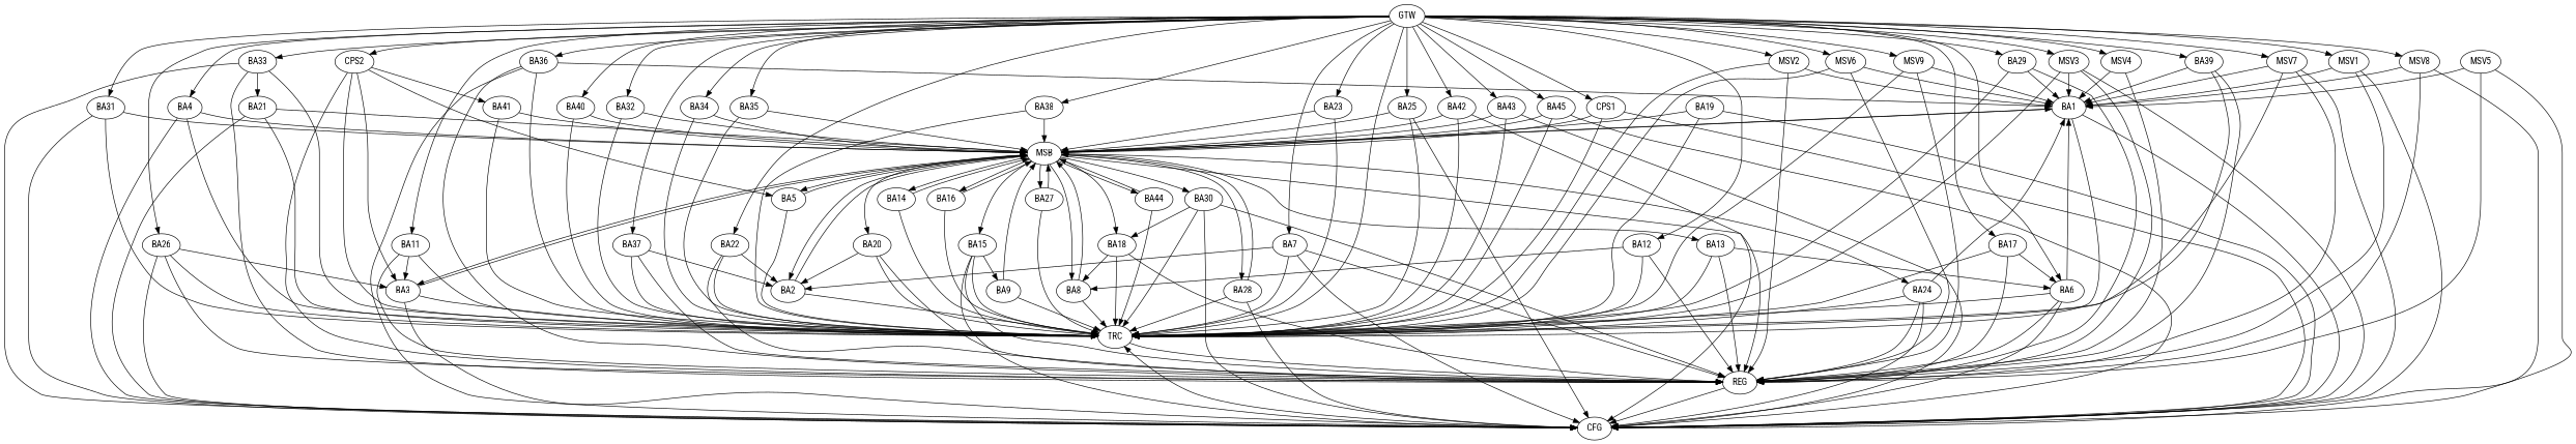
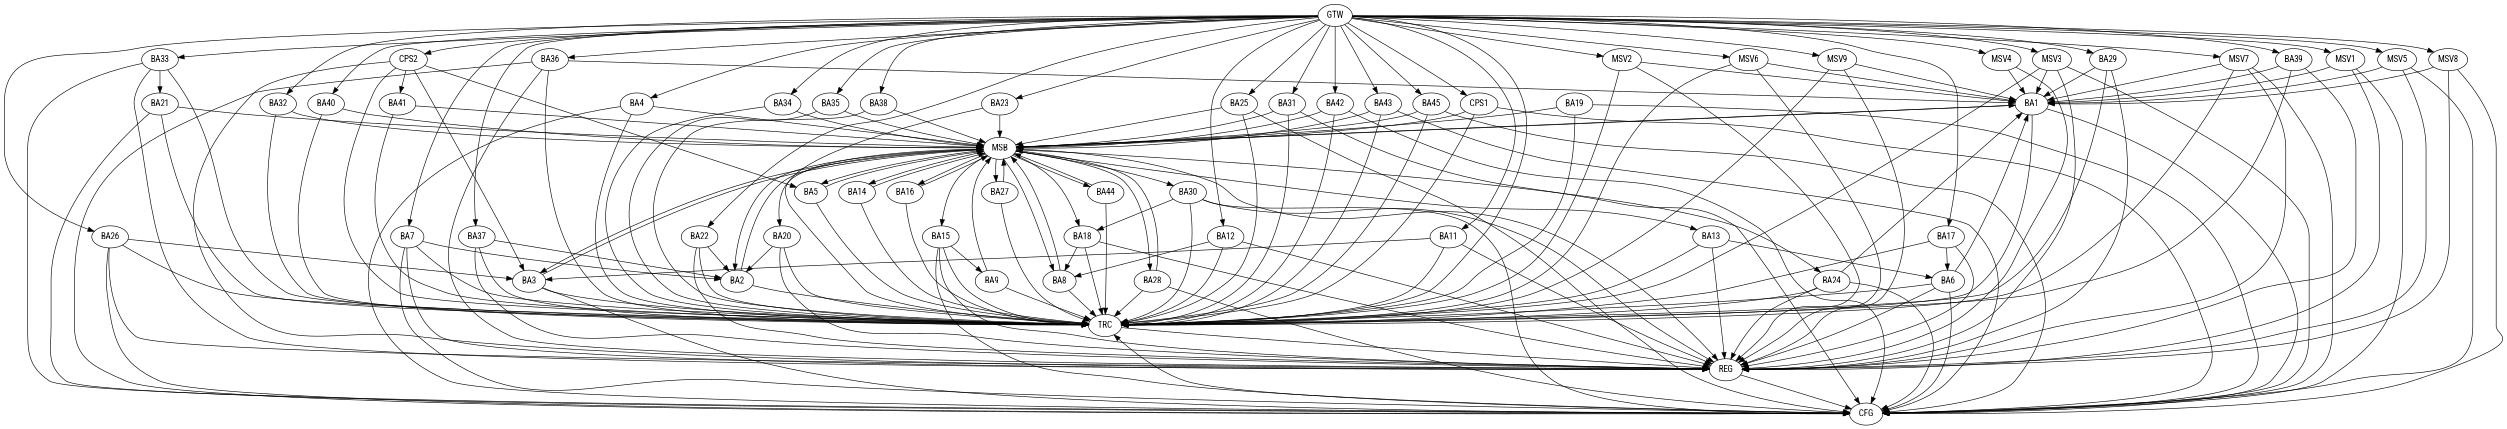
  strict digraph {
    fontname="Roboto Condensed"
    node [fontname="Roboto Condensed"]
    edge [fontname="Roboto Condensed"]
    n1 [label=BA1]
    n2 [label=MSB]
    n3 [label=CFG]
    n4 [label=TRC]
    n5 [label=BA2]
    n6 [label=BA3]
    n7 [label=BA5]
    n8 [label=REG]
    n9 [label=BA8]
    n10 [label=BA13]
    n11 [label=BA14]
    n12 [label=BA15]
    n13 [label=BA16]
    n14 [label=BA18]
    n15 [label=BA20]
    n16 [label=BA24]
    n17 [label=BA27]
    n18 [label=BA28]
    n19 [label=BA30]
    n20 [label=BA44]
    n21 [label=BA4]
    n22 [label=BA6]
    n23 [label=BA7]
    n24 [label=BA9]
    n25 [label=BA11]
    n26 [label=BA12]
    n27 [label=BA17]
    n28 [label=BA19]
    n29 [label=BA21]
    n30 [label=BA22]
    n31 [label=BA23]
    n32 [label=BA25]
    n33 [label=BA26]
    n34 [label=BA29]
    n35 [label=BA31]
    n36 [label=BA32]
    n37 [label=BA33]
    n38 [label=BA34]
    n39 [label=BA35]
    n40 [label=BA36]
    n41 [label=BA37]
    n42 [label=BA38]
    n43 [label=BA39]
    n44 [label=BA40]
    n45 [label=BA41]
    n46 [label=BA42]
    n47 [label=BA43]
    n48 [label=BA45]
    n49 [label=CPS1]
    n50 [label=CPS2]
    n51 [label=GTW]
    n52 [label=MSV1]
    n53 [label=MSV2]
    n54 [label=MSV3]
    n55 [label=MSV4]
    n56 [label=MSV5]
    n57 [label=MSV6]
    n58 [label=MSV7]
    n59 [label=MSV8]
    n60 [label=MSV9]
    n1 -> n2
    n1 -> n3
    n1 -> n4
    n2 -> n1
    n2 -> n5
    n2 -> n6
    n2 -> n7
    n2 -> n8
    n2 -> n9
    n2 -> n10
    n2 -> n11
    n2 -> n12
    n2 -> n13
    n2 -> n14
    n2 -> n15
    n2 -> n16
    n2 -> n17
    n2 -> n18
    n2 -> n19
    n2 -> n20
    n3 -> n4
    n4 -> n8
    n5 -> n2
    n5 -> n4
    n6 -> n2
    n6 -> n3
    n6 -> n4
    n7 -> n2
    n7 -> n4
    n8 -> n3
    n9 -> n2
    n9 -> n4
    n10 -> n4
    n10 -> n8
    n10 -> n22
    n11 -> n2
    n11 -> n4
    n12 -> n3
    n12 -> n4
    n12 -> n8
    n12 -> n24
    n13 -> n2
    n13 -> n4
    n14 -> n4
    n14 -> n8
    n14 -> n9
    n15 -> n4
    n15 -> n5
    n15 -> n8
    n16 -> n1
    n16 -> n3
    n16 -> n4
    n16 -> n8
    n17 -> n2
    n17 -> n4
    n18 -> n2
    n18 -> n3
    n18 -> n4
    n19 -> n3
    n19 -> n4
    n19 -> n8
    n19 -> n14
    n20 -> n2
    n20 -> n4
    n21 -> n2
    n21 -> n3
    n21 -> n4
    n22 -> n1
    n22 -> n3
    n22 -> n4
    n22 -> n8
    n23 -> n3
    n23 -> n4
    n23 -> n5
    n23 -> n8
    n24 -> n2
    n24 -> n4
    n25 -> n4
    n25 -> n6
    n25 -> n8
    n26 -> n4
    n26 -> n8
    n26 -> n9
    n27 -> n4
    n27 -> n8
    n27 -> n22
    n28 -> n2
    n28 -> n3
    n28 -> n4
    n29 -> n2
    n29 -> n3
    n29 -> n4
    n30 -> n4
    n30 -> n5
    n30 -> n8
    n31 -> n2
    n31 -> n4
    n32 -> n2
    n32 -> n3
    n32 -> n4
    n33 -> n3
    n33 -> n4
    n33 -> n6
    n33 -> n8
    n34 -> n1
    n34 -> n4
    n34 -> n8
    n35 -> n2
    n35 -> n3
    n35 -> n4
    n36 -> n2
    n36 -> n4
    n37 -> n3
    n37 -> n4
    n37 -> n8
    n37 -> n29
    n38 -> n2
    n38 -> n4
    n39 -> n2
    n39 -> n4
    n40 -> n1
    n40 -> n3
    n40 -> n4
    n40 -> n8
    n41 -> n4
    n41 -> n5
    n41 -> n8
    n42 -> n2
    n42 -> n4
    n43 -> n1
    n43 -> n4
    n43 -> n8
    n44 -> n2
    n44 -> n4
    n45 -> n2
    n45 -> n4
    n46 -> n2
    n46 -> n3
    n46 -> n4
    n47 -> n2
    n47 -> n3
    n47 -> n4
    n48 -> n2
    n48 -> n3
    n48 -> n4
    n49 -> n2
    n49 -> n3
    n49 -> n4
    n50 -> n4
    n50 -> n6
    n50 -> n7
    n50 -> n8
    n50 -> n45
    n51 -> n4
    n51 -> n21
    n51 -> n23
    n51 -> n25
    n51 -> n26
    n51 -> n27
    n51 -> n30
    n51 -> n31
    n51 -> n32
    n51 -> n33
    n51 -> n34
    n51 -> n35
    n51 -> n36
    n51 -> n37
    n51 -> n38
    n51 -> n39
    n51 -> n40
    n51 -> n41
    n51 -> n42
    n51 -> n43
    n51 -> n44
    n51 -> n46
    n51 -> n47
    n51 -> n48
    n51 -> n49
    n51 -> n50
    n51 -> n52
    n51 -> n53
    n51 -> n54
    n51 -> n55
-   n51 -> n22
+   n51 -> n56
    n51 -> n57
    n51 -> n58
    n51 -> n59
    n51 -> n60
    n52 -> n1
    n52 -> n3
    n52 -> n8
    n53 -> n1
    n53 -> n4
    n53 -> n8
    n54 -> n1
    n54 -> n3
    n54 -> n4
    n54 -> n8
    n55 -> n1
    n55 -> n8
    n56 -> n1
    n56 -> n3
    n56 -> n8
    n57 -> n1
    n57 -> n4
    n57 -> n8
    n58 -> n1
    n58 -> n3
    n58 -> n4
    n58 -> n8
    n59 -> n1
    n59 -> n3
    n59 -> n8
    n60 -> n1
    n60 -> n4
    n60 -> n8
  }
